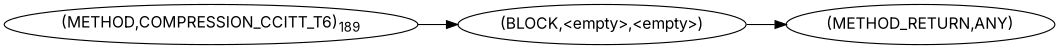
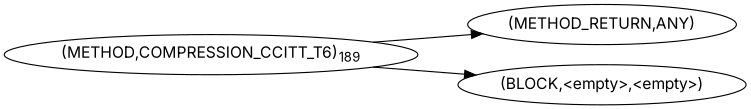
  digraph {
    fontname=Inter
    rankdir=LR
    node [fontname=Inter]
    edge [fontname=Inter]
    n1 [label=<(METHOD,COMPRESSION_CCITT_T6)<SUB>189</SUB>>]
    n2 [label=<(METHOD_RETURN,ANY)>]
    n3 [label=<(BLOCK,&lt;empty&gt;,&lt;empty&gt;)>]
-   n3 -> n2
+   n1 -> n2
    n1 -> n3
  }
